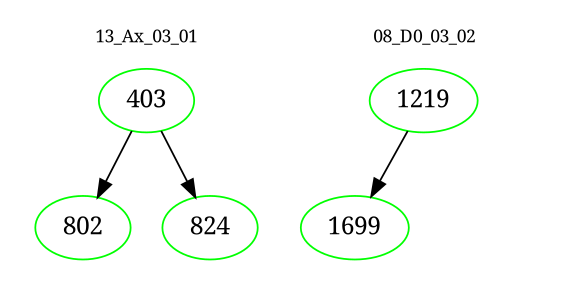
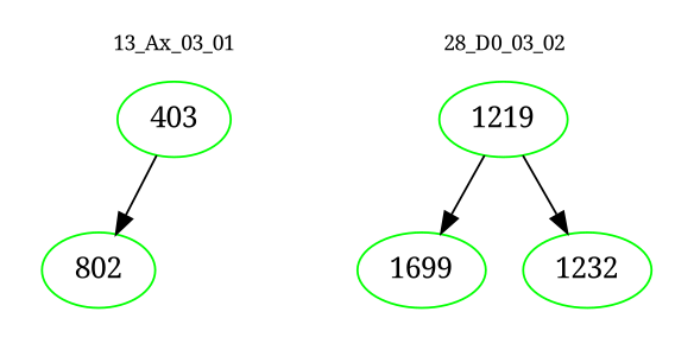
  digraph {
    fontname="Noto Serif"
    node [color=green fontname="Noto Serif"]
    edge [color=black fontname="Noto Serif"]
    n1 [label=403]
    n2 [label=802]
-   n3 [label=824]
    n4 [label=1219]
    n5 [label=1699]
+   n6 [label=1232]
    subgraph cluster_1 {
      color=white
      fontsize=10
      label="13_Ax_03_01"
      n1
      n2
-     n3
    }
    subgraph cluster_2 {
      color=white
      fontsize=10
-     label="08_D0_03_02"
+     label="28_D0_03_02"
      n4
      n5
+     n6
    }
    n1 -> n2
-   n1 -> n3
    n4 -> n5
+   n4 -> n6
  }
